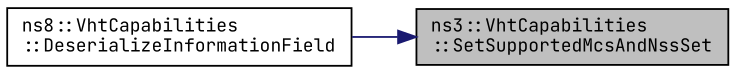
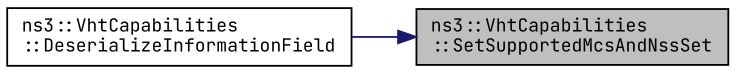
  digraph {
    rankdir=RL
    fontname="JetBrains Mono"
    node [color=black fontname="JetBrains Mono" fontsize=10 shape=record style=filled]
    n1 [fillcolor=grey75 fontcolor=black height=0.2 label="ns3::VhtCapabilities\l::SetSupportedMcsAndNssSet" width=0.4]
-   n2 [fillcolor=white height=0.2 label="ns8::VhtCapabilities\l::DeserializeInformationField" width=0.4]
+   n2 [fillcolor=white height=0.2 label="ns3::VhtCapabilities\l::DeserializeInformationField" width=0.4]
    n1 -> n2 [color=midnightblue dir=back fontname="JetBrains Mono" fontsize=10 labelfontname=Helvetica labelfontsize=10 style=solid]
  }
